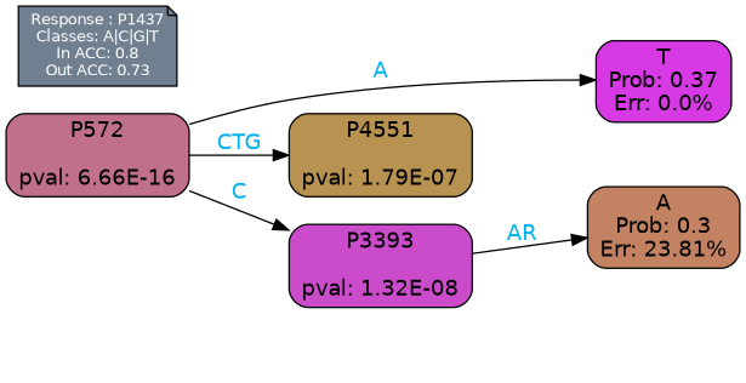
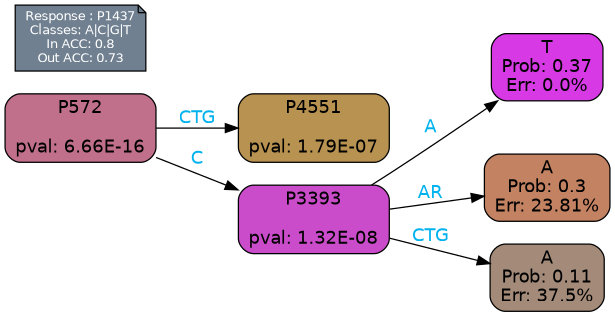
  digraph {
    rankdir=LR
    ranksep=equally
    splines=polylines
    node [color=black fontname=helvetica shape=box style="filled, rounded"]
    edge [fontcolor=deepskyblue2 fontname=helvetica]
    n1 [fillcolor="#c38261" label="A\nProb: 0.3\nErr: 23.81%"]
    n2 [fillcolor="#d739e5" label="T\nProb: 0.37\nErr: 0.0%"]
+   n3 [fillcolor="#a48b79" label="A\nProb: 0.11\nErr: 37.5%"]
    n4 [align=left fillcolor=slategray fontcolor=white fontsize=10 label="Response : P1437\nClasses: A|C|G|T\nIn ACC: 0.8\nOut ACC: 0.73\n" shape=note style=filled]
    n5 [fillcolor="#c1708b" label="P572\n\npval: 6.66E-16"]
    n6 [fillcolor="#b89250" label="P4551\n\npval: 1.79E-07"]
    n7 [fillcolor="#cb4ccb" label="P3393\n\npval: 1.32E-08"]
    subgraph sub_1 {
      rank=same
      n1
      n2
+     n3
    }
    subgraph sub_2 {
      rank=same
      n4
      n5
    }
    n5 -> n6 [label=CTG]
    n5 -> n7 [label=C]
    n7 -> n1 [label=AR]
-   n5 -> n2 [label=A]
+   n7 -> n2 [label=A]
+   n7 -> n3 [label=CTG]
  }
